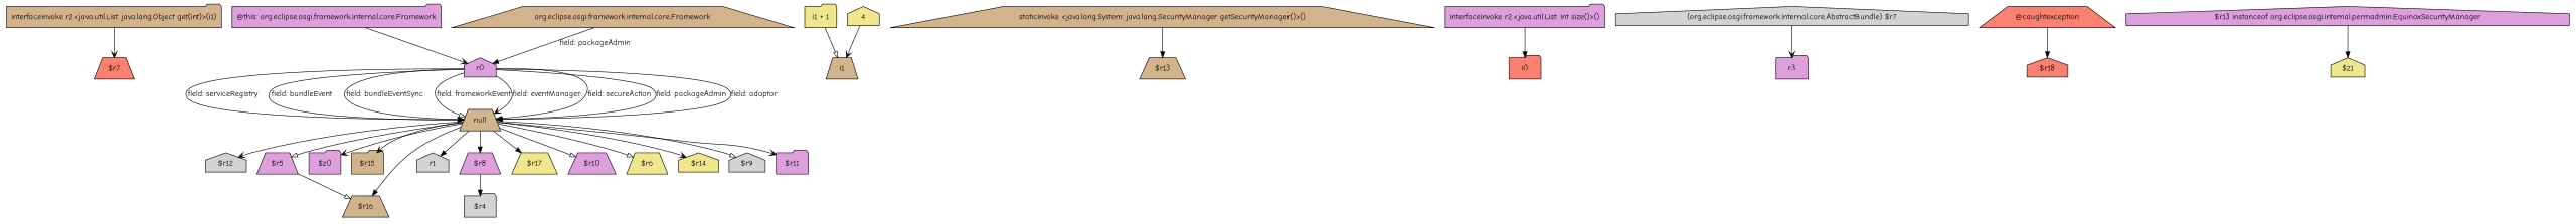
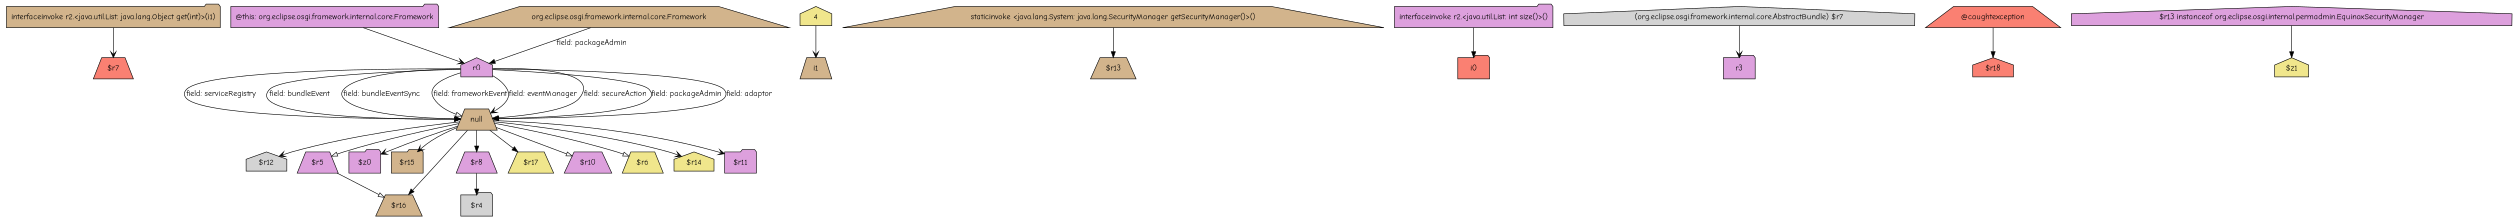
  digraph {
    fontname="Comic Neue"
    node [fillcolor=plum fontname="Comic Neue" shape=trapezium style=filled]
    edge [arrowhead=normal fontname="Comic Neue"]
    n1 [fillcolor=tan label="interfaceinvoke r2.<java.util.List: java.lang.Object get(int)>(i1)" shape=folder]
    n2 [fillcolor=salmon label="$r7"]
    n3 [fillcolor=tan label=null]
    n4 [fillcolor=lightgrey label="$r12" shape=house]
    n5 [label="$r5"]
    n6 [label="$z0" shape=folder]
    n7 [fillcolor=tan label="$r15" shape=folder]
    n8 [fillcolor=tan label="$r16"]
-   n9 [fillcolor=lightgrey label=r1 shape=house]
    n10 [label="$r8"]
    n11 [fillcolor=khaki label="$r17"]
    n12 [label="$r10"]
    n13 [fillcolor=khaki label="$r6"]
    n14 [fillcolor=khaki label="$r14" shape=house]
-   n15 [fillcolor=lightgrey label="$r9" shape=house]
    n16 [label="$r11" shape=folder]
    n17 [fillcolor=lightgrey label="$r4" shape=folder]
    n18 [label="@this: org.eclipse.osgi.framework.internal.core.Framework" shape=folder]
    n19 [label=r0 shape=house]
-   n20 [fillcolor=khaki label="i1 + 1" shape=folder]
    n21 [fillcolor=tan label=i1]
    n22 [fillcolor=tan label="staticinvoke <java.lang.System: java.lang.SecurityManager getSecurityManager()>()"]
    n23 [fillcolor=tan label="$r13"]
    n24 [label="interfaceinvoke r2.<java.util.List: int size()>()" shape=folder]
    n25 [fillcolor=salmon label=i0 shape=folder]
    n26 [fillcolor=lightgrey label="(org.eclipse.osgi.framework.internal.core.AbstractBundle) $r7" shape=house]
    n27 [label=r3 shape=folder]
    n28 [fillcolor=salmon label="@caughtexception"]
    n29 [fillcolor=salmon label="$r18" shape=house]
    n30 [fillcolor=tan label="org.eclipse.osgi.framework.internal.core.Framework"]
    n31 [label="$r13 instanceof org.eclipse.osgi.internal.permadmin.EquinoxSecurityManager" shape=house]
    n32 [fillcolor=khaki label="$z1" shape=house]
    n33 [fillcolor=khaki label=4 shape=house]
    n1 -> n2 [arrowhead=vee]
    n3 -> n4 [arrowhead=vee]
    n3 -> n5 [arrowhead=onormal]
    n3 -> n6 [arrowhead=vee]
    n3 -> n7 [arrowhead=vee]
    n3 -> n8
-   n3 -> n9
    n3 -> n10
    n3 -> n11
    n3 -> n12 [arrowhead=onormal]
    n3 -> n13 [arrowhead=onormal]
    n3 -> n14 [arrowhead=vee]
-   n3 -> n15 [arrowhead=onormal]
    n3 -> n16 [arrowhead=vee]
    n5 -> n8 [arrowhead=onormal]
    n10 -> n17
    n18 -> n19 [arrowhead=vee]
    n19 -> n3 [arrowhead=onormal label="field: serviceRegistry"]
    n19 -> n3 [label="field: bundleEvent"]
    n19 -> n3 [arrowhead=vee label="field: bundleEventSync"]
    n19 -> n3 [arrowhead=onormal label="field: frameworkEvent"]
    n19 -> n3 [arrowhead=vee label="field: eventManager"]
    n19 -> n3 [label="field: secureAction"]
    n19 -> n3 [label="field: packageAdmin"]
    n19 -> n3 [label="field: adaptor"]
-   n20 -> n21 [arrowhead=onormal]
    n22 -> n23
    n24 -> n25
    n26 -> n27 [arrowhead=vee]
    n28 -> n29
    n30 -> n19 [label="field: packageAdmin"]
    n31 -> n32
    n33 -> n21 [arrowhead=vee]
  }
